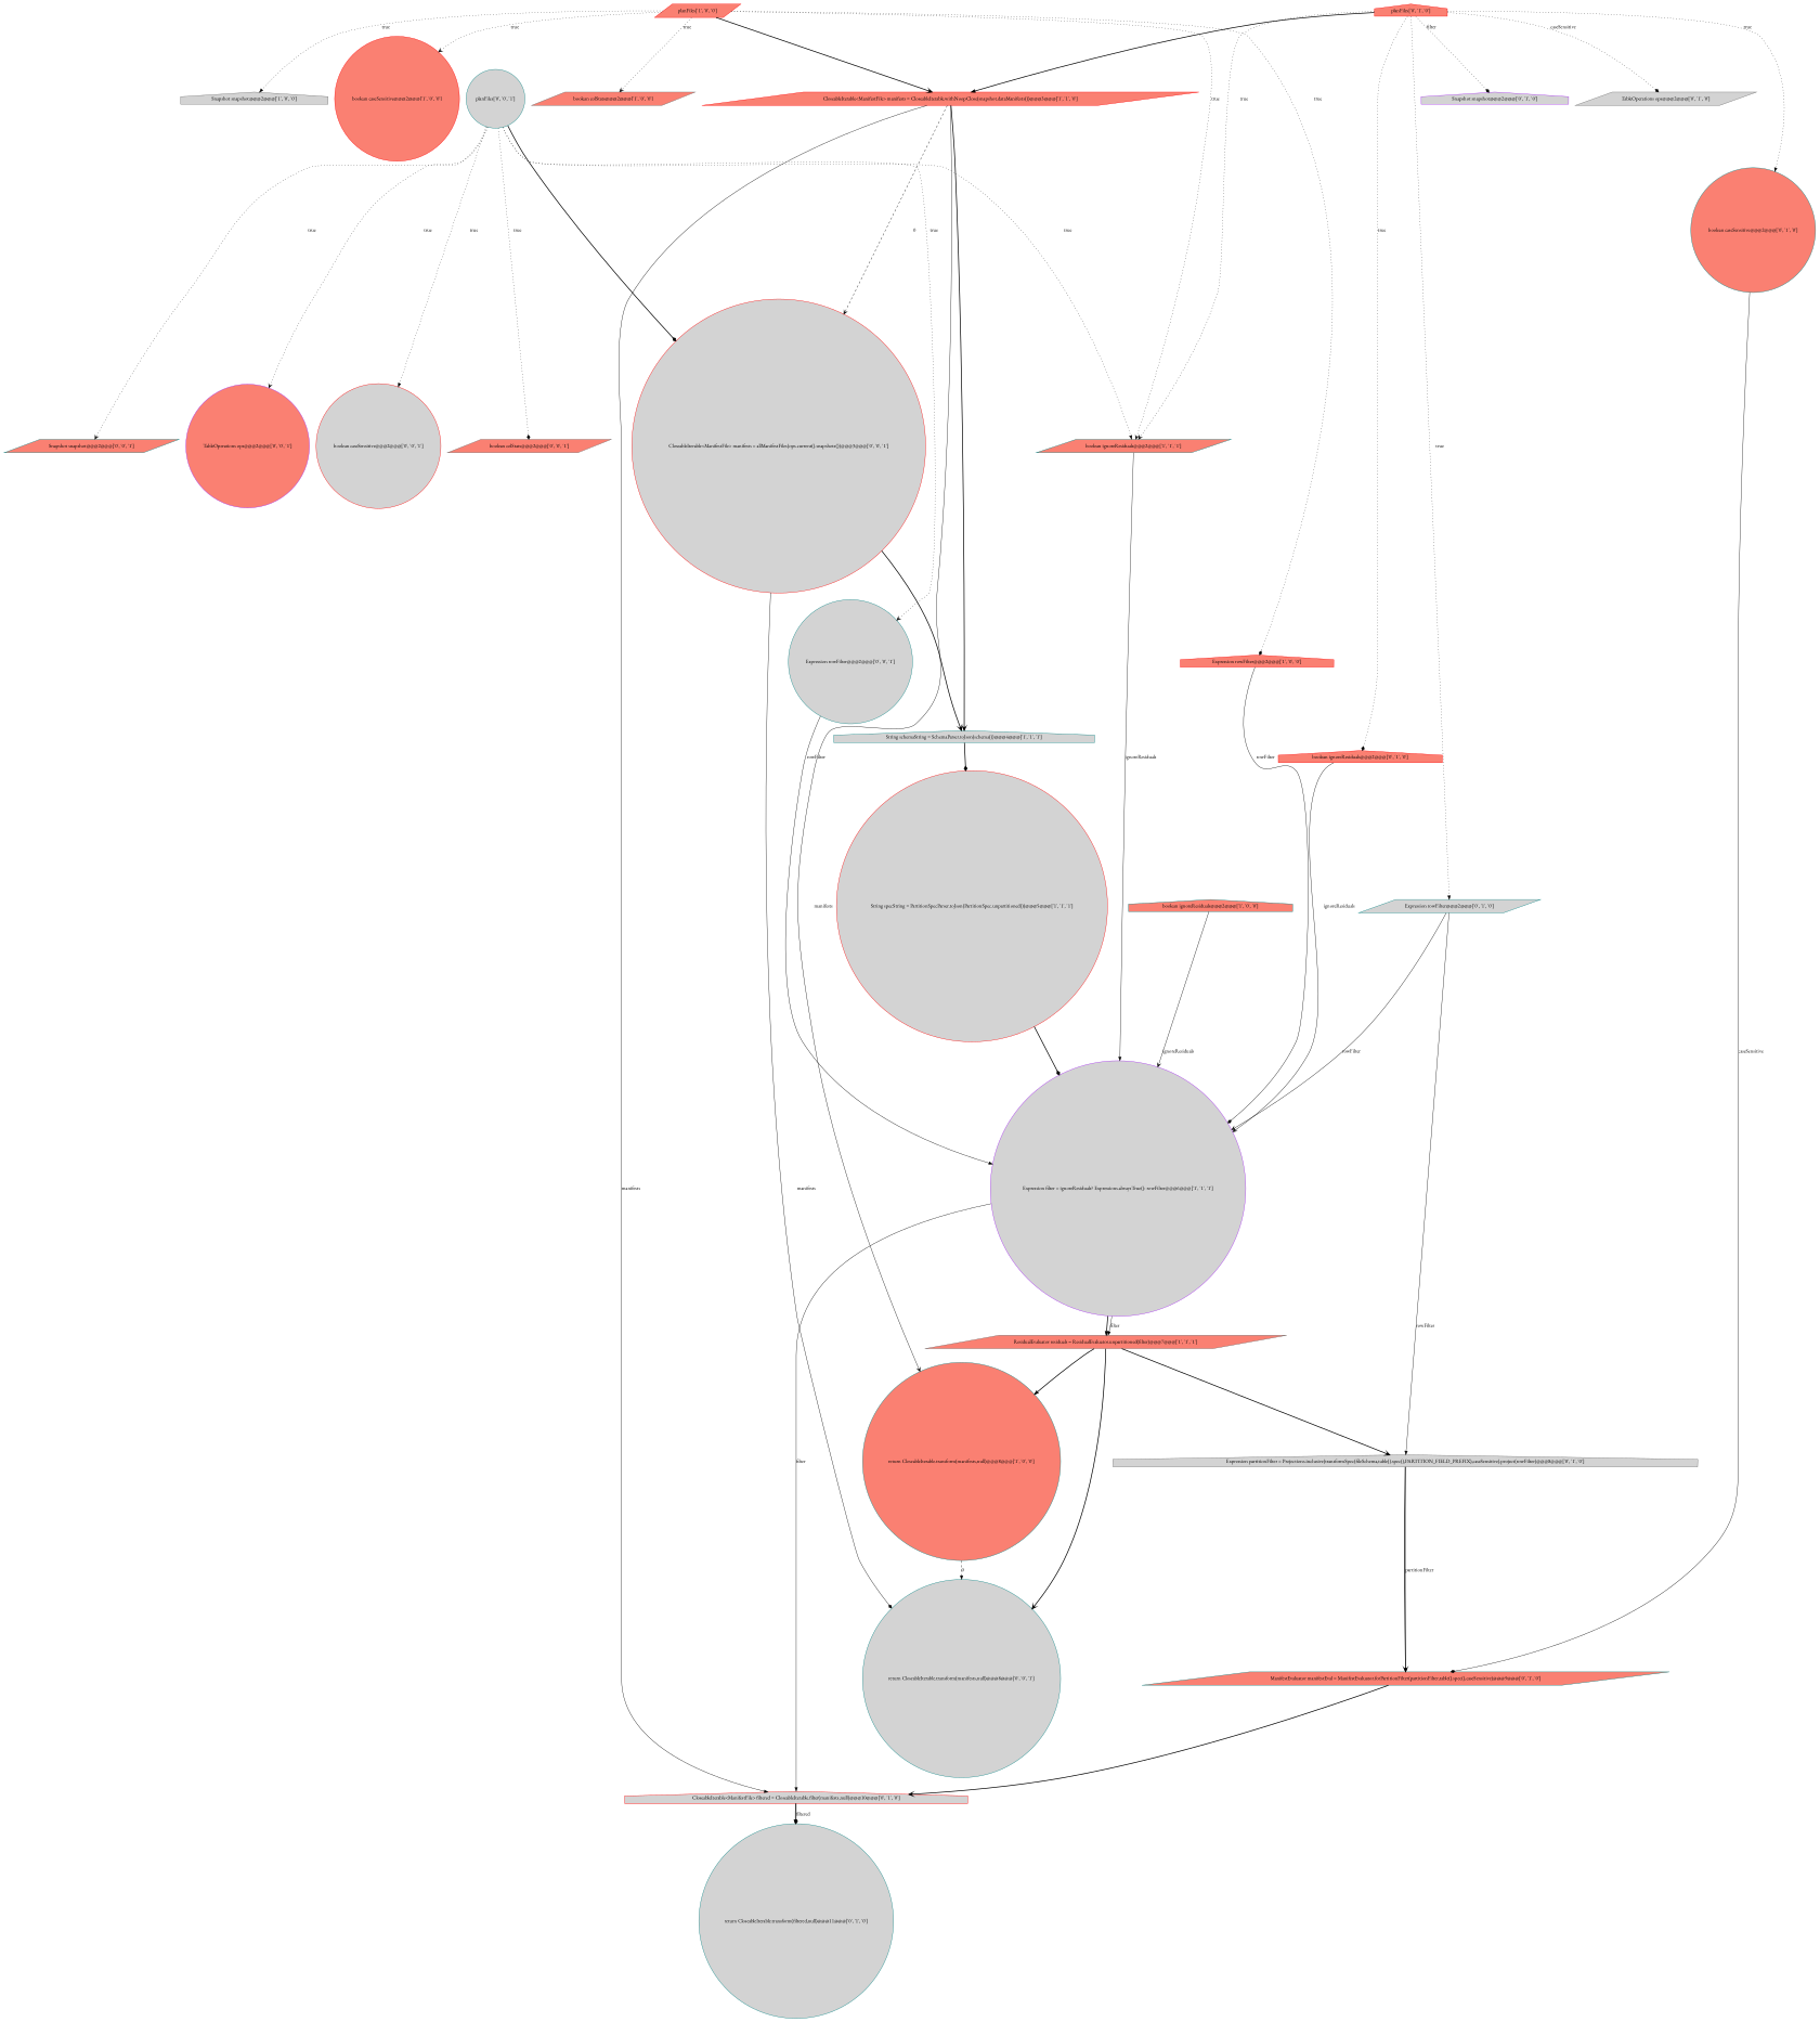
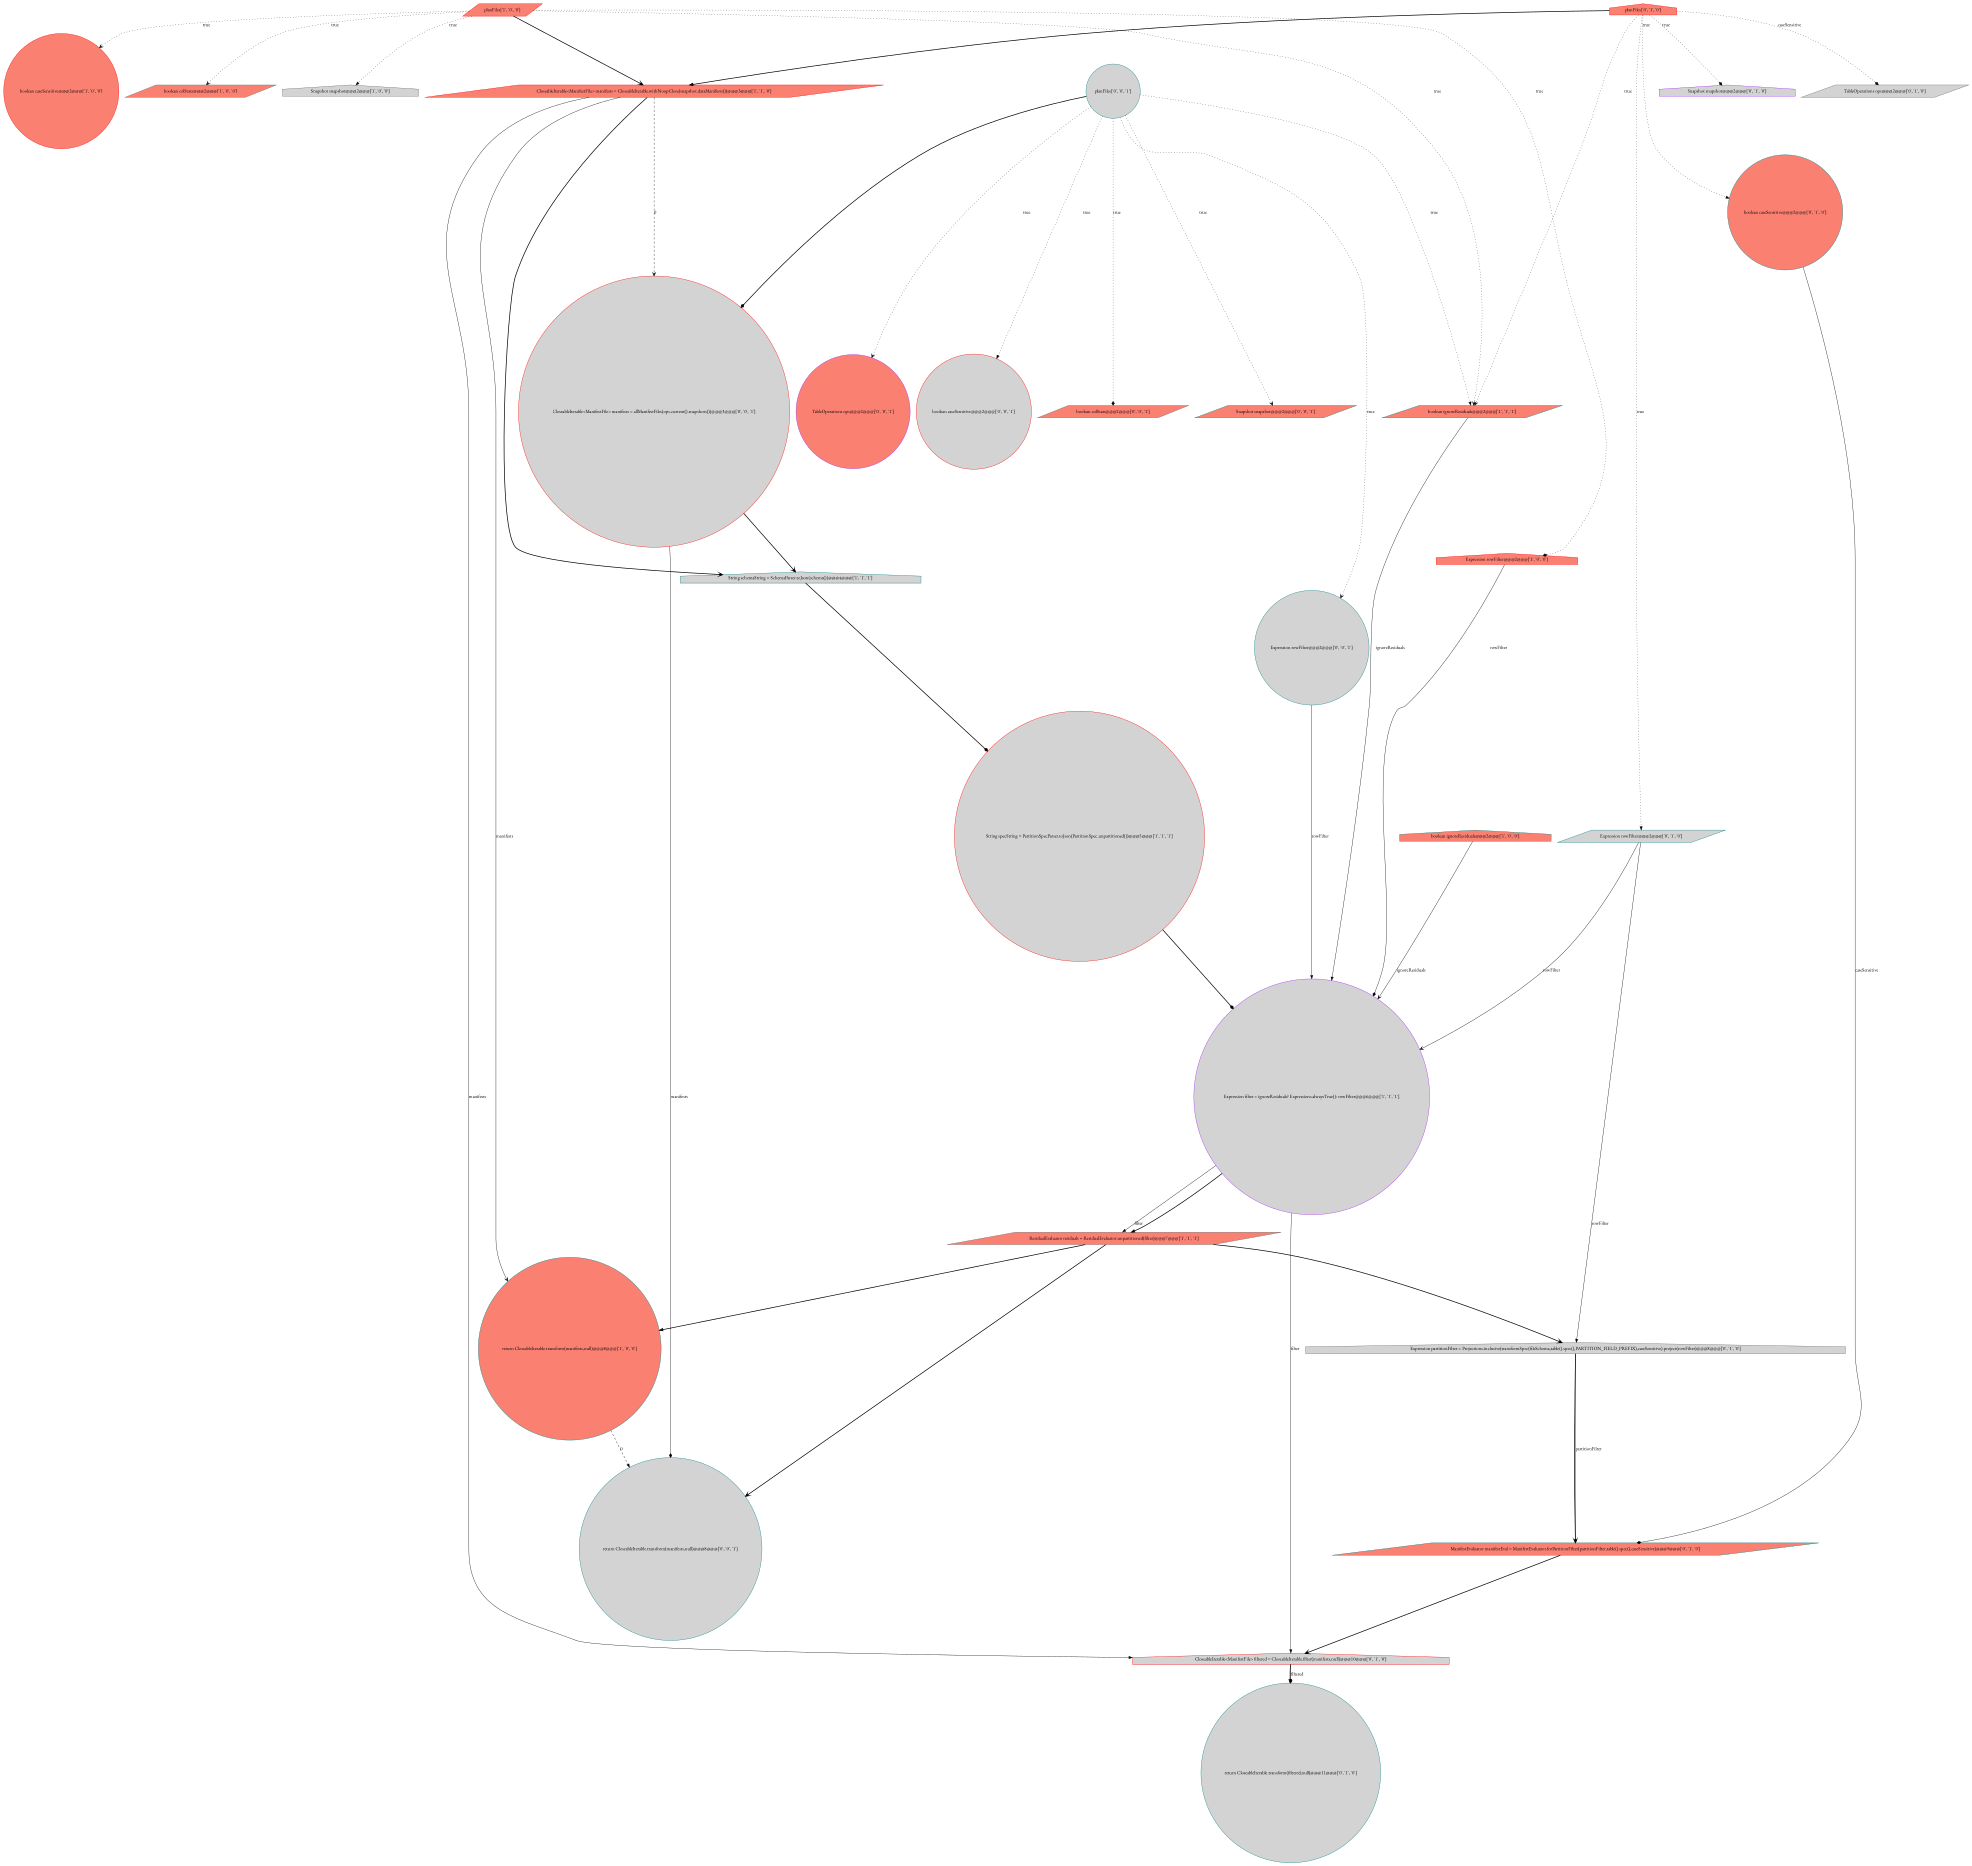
  digraph {
    fontname="EB Garamond"
    node [color=teal fillcolor=salmon fontname="EB Garamond" shape=circle style=filled]
    edge [arrowhead=vee fontname="EB Garamond" style=dotted]
    n1 [color=gray40 label="boolean colStats@@@2@@@['0', '0', '1']" shape=parallelogram]
    n2 [color=purple fillcolor=lightgrey label="Snapshot snapshot@@@2@@@['0', '1', '0']" shape=house]
    n3 [label="boolean ignoreResiduals@@@2@@@['1', '0', '0']" shape=house]
    n4 [color=purple fillcolor=lightgrey label="Expression filter = ignoreResiduals? Expressions.alwaysTrue(): rowFilter@@@6@@@['1', '1', '1']"]
    n5 [color=red fillcolor=lightgrey label="CloseableIterable<ManifestFile> filtered = CloseableIterable.filter(manifests,null)@@@10@@@['0', '1', '0']" shape=house]
    n6 [color=gray40 label="ResidualEvaluator residuals = ResidualEvaluator.unpartitioned(filter)@@@7@@@['1', '1', '1']" shape=parallelogram]
    n7 [label="boolean ignoreResiduals@@@2@@@['1', '1', '1']" shape=parallelogram]
    n8 [label="boolean caseSensitive@@@2@@@['0', '1', '0']"]
    n9 [label="ManifestEvaluator manifestEval = ManifestEvaluator.forPartitionFilter(partitionFilter,table().spec(),caseSensitive)@@@9@@@['0', '1', '0']" shape=parallelogram]
    n10 [fillcolor=lightgrey label="return CloseableIterable.transform(filtered,null)@@@11@@@['0', '1', '0']"]
    n11 [label="return CloseableIterable.transform(manifests,null)@@@8@@@['1', '0', '0']"]
    n12 [fillcolor=lightgrey label="return CloseableIterable.transform(manifests,null)@@@8@@@['0', '0', '1']"]
    n13 [color=red label="boolean caseSensitive@@@2@@@['1', '0', '0']"]
    n14 [color=red label="planFiles['1', '0', '0']" shape=parallelogram]
    n15 [color=red label="CloseableIterable<ManifestFile> manifests = CloseableIterable.withNoopClose(snapshot.dataManifests())@@@3@@@['1', '1', '0']" shape=parallelogram]
    n16 [color=red label="Expression rowFilter@@@2@@@['1', '0', '0']" shape=house]
    n17 [color=gray40 label="boolean colStats@@@2@@@['1', '0', '0']" shape=parallelogram]
    n18 [color=gray40 fillcolor=lightgrey label="Snapshot snapshot@@@2@@@['1', '0', '0']" shape=house]
    n19 [color=red fillcolor=lightgrey label="CloseableIterable<ManifestFile> manifests = allManifestFiles(ops.current().snapshots())@@@3@@@['0', '0', '1']"]
    n20 [fillcolor=lightgrey label="String schemaString = SchemaParser.toJson(schema())@@@4@@@['1', '1', '1']" shape=house]
    n21 [fillcolor=lightgrey label="planFiles['0', '0', '1']"]
    n22 [label="Snapshot snapshot@@@2@@@['0', '0', '1']" shape=parallelogram]
    n23 [color=purple label="TableOperations ops@@@2@@@['0', '0', '1']"]
    n24 [color=red fillcolor=lightgrey label="boolean caseSensitive@@@2@@@['0', '0', '1']"]
    n25 [fillcolor=lightgrey label="Expression rowFilter@@@2@@@['0', '0', '1']"]
    n26 [fillcolor=lightgrey label="Expression rowFilter@@@2@@@['0', '1', '0']" shape=parallelogram]
    n27 [color=gray40 fillcolor=lightgrey label="Expression partitionFilter = Projections.inclusive(transformSpec(fileSchema,table().spec(),PARTITION_FIELD_PREFIX),caseSensitive).project(rowFilter)@@@8@@@['0', '1', '0']" shape=house]
    n28 [color=red fillcolor=lightgrey label="String specString = PartitionSpecParser.toJson(PartitionSpec.unpartitioned())@@@5@@@['1', '1', '1']"]
    n29 [color=red label="planFiles['0', '1', '0']" shape=house]
    n30 [color=gray40 fillcolor=lightgrey label="TableOperations ops@@@2@@@['0', '1', '0']" shape=parallelogram]
-   n31 [color=red label="boolean ignoreResiduals@@@2@@@['0', '1', '0']" shape=house]
    n3 -> n4 [label=ignoreResiduals style=solid]
    n4 -> n5 [arrowhead=normal label=filter style=solid]
    n4 -> n6 [arrowhead=normal label=filter style=solid]
    n4 -> n6 [arrowhead=normal style=bold]
    n5 -> n10 [arrowhead=normal style=bold]
    n5 -> n10 [arrowhead=diamond label=filtered style=solid]
    n6 -> n11 [arrowhead=normal style=bold]
    n6 -> n12 [style=bold]
    n6 -> n27 [style=bold]
    n7 -> n4 [arrowhead=normal label=ignoreResiduals style=solid]
    n8 -> n9 [arrowhead=diamond label=caseSensitive style=solid]
    n9 -> n5 [style=bold]
    n11 -> n12 [arrowhead=normal label=0 style=dashed]
    n14 -> n7 [label=true]
    n14 -> n13 [label=true]
    n14 -> n15 [style=bold]
    n14 -> n16 [arrowhead=diamond label=true]
    n14 -> n17 [label=true]
    n14 -> n18 [arrowhead=normal label=true]
    n15 -> n5 [arrowhead=normal label=manifests style=solid]
    n15 -> n11 [label=manifests style=solid]
    n15 -> n19 [label=0 style=dashed]
    n15 -> n20 [style=bold]
    n16 -> n4 [arrowhead=diamond label=rowFilter style=solid]
    n19 -> n12 [arrowhead=diamond label=manifests style=solid]
    n19 -> n20 [style=bold]
    n20 -> n28 [arrowhead=diamond style=bold]
    n21 -> n1 [arrowhead=diamond label=true]
    n21 -> n7 [arrowhead=normal label=true]
    n21 -> n19 [arrowhead=diamond style=bold]
    n21 -> n22 [label=true]
    n21 -> n23 [label=true]
    n21 -> n24 [arrowhead=normal label=true]
    n21 -> n25 [label=true]
    n25 -> n4 [arrowhead=normal label=rowFilter style=solid]
    n26 -> n4 [label=rowFilter style=solid]
    n26 -> n27 [arrowhead=normal label=rowFilter style=solid]
    n27 -> n9 [arrowhead=normal label=partitionFilter style=solid]
    n27 -> n9 [style=bold]
    n28 -> n4 [arrowhead=diamond style=bold]
-   n29 -> n2 [arrowhead=diamond label=filter]
+   n29 -> n2 [arrowhead=diamond label=true]
    n29 -> n7 [label=true]
    n29 -> n8 [arrowhead=normal label=true]
    n29 -> n15 [arrowhead=normal style=bold]
    n29 -> n26 [arrowhead=normal label=true]
    n29 -> n30 [arrowhead=diamond label=caseSensitive]
-   n29 -> n31 [arrowhead=diamond label=true]
-   n31 -> n4 [label=ignoreResiduals style=solid]
  }
